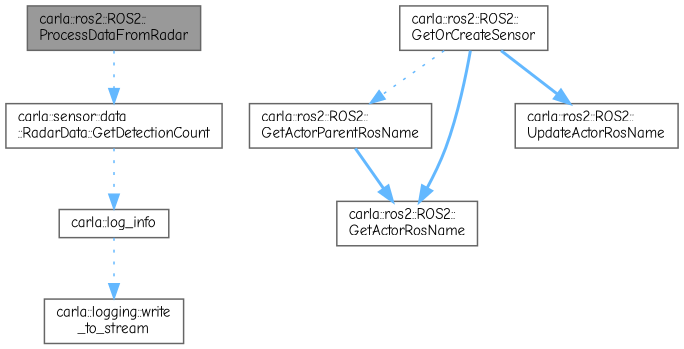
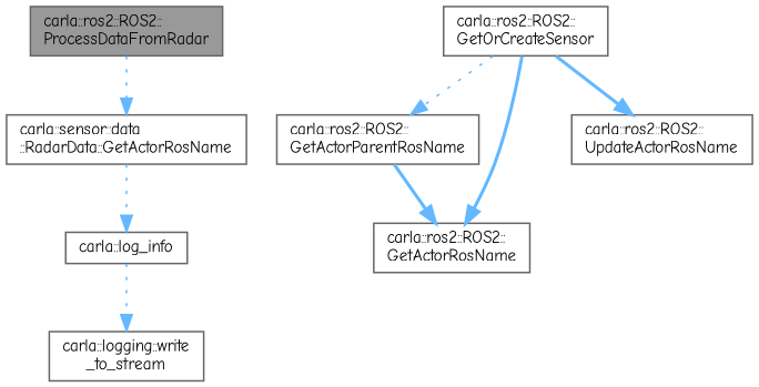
  digraph {
    fontname="Comic Neue"
    rankdir=TB
    node [color=grey40 fillcolor=white fontname="Comic Neue" fontsize=10 shape=box style=filled]
    edge [color=steelblue1 fontname="Comic Neue" fontsize=10 labelfontname=Helvetica labelfontsize=10 style=dotted]
    n1 [color=gray40 fillcolor=grey60 fontcolor=black height=0.2 label="carla::ros2::ROS2::\lProcessDataFromRadar" width=0.4]
-   n2 [height=0.2 label="carla::sensor::data\l::RadarData::GetDetectionCount" width=0.4]
+   n2 [height=0.2 label="carla::sensor::data\l::RadarData::GetActorRosName" width=0.4]
    n3 [height=0.2 label="carla::log_info" width=0.4]
    n4 [height=0.2 label="carla::ros2::ROS2::\lGetOrCreateSensor" width=0.4]
    n5 [height=0.2 label="carla::ros2::ROS2::\lGetActorParentRosName" width=0.4]
    n6 [height=0.2 label="carla::ros2::ROS2::\lGetActorRosName" width=0.4]
    n7 [height=0.2 label="carla::ros2::ROS2::\lUpdateActorRosName" width=0.4]
    n8 [height=0.2 label="carla::logging::write\l_to_stream" width=0.4]
    n1 -> n2
    n2 -> n3
    n3 -> n8
    n4 -> n5
    n4 -> n6 [style=bold]
    n4 -> n7 [style=bold]
    n5 -> n6 [style=bold]
  }
